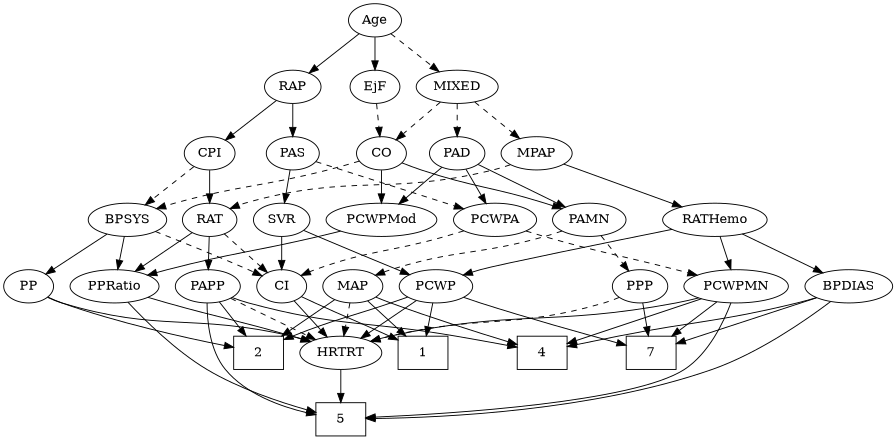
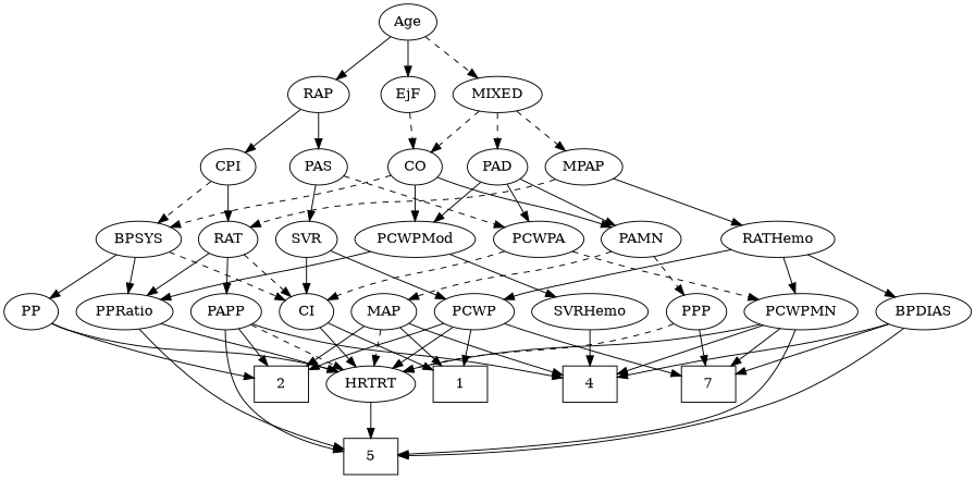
  strict digraph {
    edge [style=solid]
    1 [height=0.5 shape=box width=0.75]
    2 [height=0.5 shape=box width=0.75]
    n3 [height=0.5 label=7 shape=box width=0.75]
    4 [height=0.5 shape=box width=0.75]
    5 [height=0.5 shape=box width=0.75]
    Age [height=0.5 width=0.75]
    EjF [height=0.5 width=0.75]
    RAP [height=0.5 width=0.77632]
    MIXED [height=0.5 width=1.1193]
    CO [height=0.5 width=0.75]
    PAS [height=0.5 width=0.75]
    CPI [height=0.5 width=0.75]
    MPAP [height=0.5 width=0.97491]
    PAD [height=0.5 width=0.79437]
    BPSYS [height=0.5 width=1.0471]
    PAMN [height=0.5 width=1.011]
    PCWPMod [height=0.5 width=1.4443]
    PCWPA [height=0.5 width=1.1555]
    SVR [height=0.5 width=0.77632]
    RAT [height=0.5 width=0.75827]
    RATHemo [height=0.5 width=1.3721]
    PPRatio [height=0.5 width=1.1013]
    CI [height=0.5 width=0.75]
    PP [height=0.5 width=0.75]
    MAP [height=0.5 width=0.84854]
    PPP [height=0.5 width=0.75]
+   SVRHemo [height=0.5 width=1.3902]
    PCWPMN [height=0.5 width=1.3902]
    PCWP [height=0.5 width=0.97491]
    PAPP [height=0.5 width=0.88464]
    BPDIAS [height=0.5 width=1.1735]
    HRTRT [height=0.5 width=1.1013]
    Age -> EjF
    Age -> RAP
    Age -> MIXED [style=dashed]
    EjF -> CO [style=dashed]
    RAP -> PAS
    RAP -> CPI
    MIXED -> CO [style=dashed]
    MIXED -> MPAP [style=dashed]
    MIXED -> PAD [style=dashed]
    CO -> BPSYS [style=dashed]
    CO -> PAMN
    CO -> PCWPMod
    PAS -> PCWPA [style=dashed]
    PAS -> SVR
    CPI -> BPSYS [style=dashed]
    CPI -> RAT
    MPAP -> RAT [style=dashed]
    MPAP -> RATHemo
    PAD -> PAMN
    PAD -> PCWPMod
    PAD -> PCWPA
    BPSYS -> PPRatio
    BPSYS -> CI [style=dashed]
    BPSYS -> PP
    PAMN -> MAP [style=dashed]
    PAMN -> PPP [style=dashed]
    PCWPMod -> PPRatio
+   PCWPMod -> SVRHemo
    PCWPA -> CI [style=dashed]
    PCWPA -> PCWPMN [style=dashed]
    SVR -> CI
    SVR -> PCWP
    RAT -> PPRatio
    RAT -> CI [style=dashed]
    RAT -> PAPP
    RATHemo -> PCWPMN
    RATHemo -> PCWP
    RATHemo -> BPDIAS
    PPRatio -> 5
    PPRatio -> HRTRT
    CI -> 1
    CI -> HRTRT
    PP -> 2
    PP -> HRTRT
    MAP -> 1
    MAP -> 2
    MAP -> 4
    MAP -> HRTRT [style=dashed]
    PPP -> n3
    PPP -> HRTRT [style=dashed]
+   SVRHemo -> 4
    PCWPMN -> n3
    PCWPMN -> 4
    PCWPMN -> 5
    PCWPMN -> HRTRT
    PCWP -> 1
    PCWP -> 2
    PCWP -> n3
    PCWP -> HRTRT
    PAPP -> 2
    PAPP -> 4
    PAPP -> 5
    PAPP -> HRTRT [style=dashed]
    BPDIAS -> n3
    BPDIAS -> 4
    BPDIAS -> 5
    HRTRT -> 5
  }
